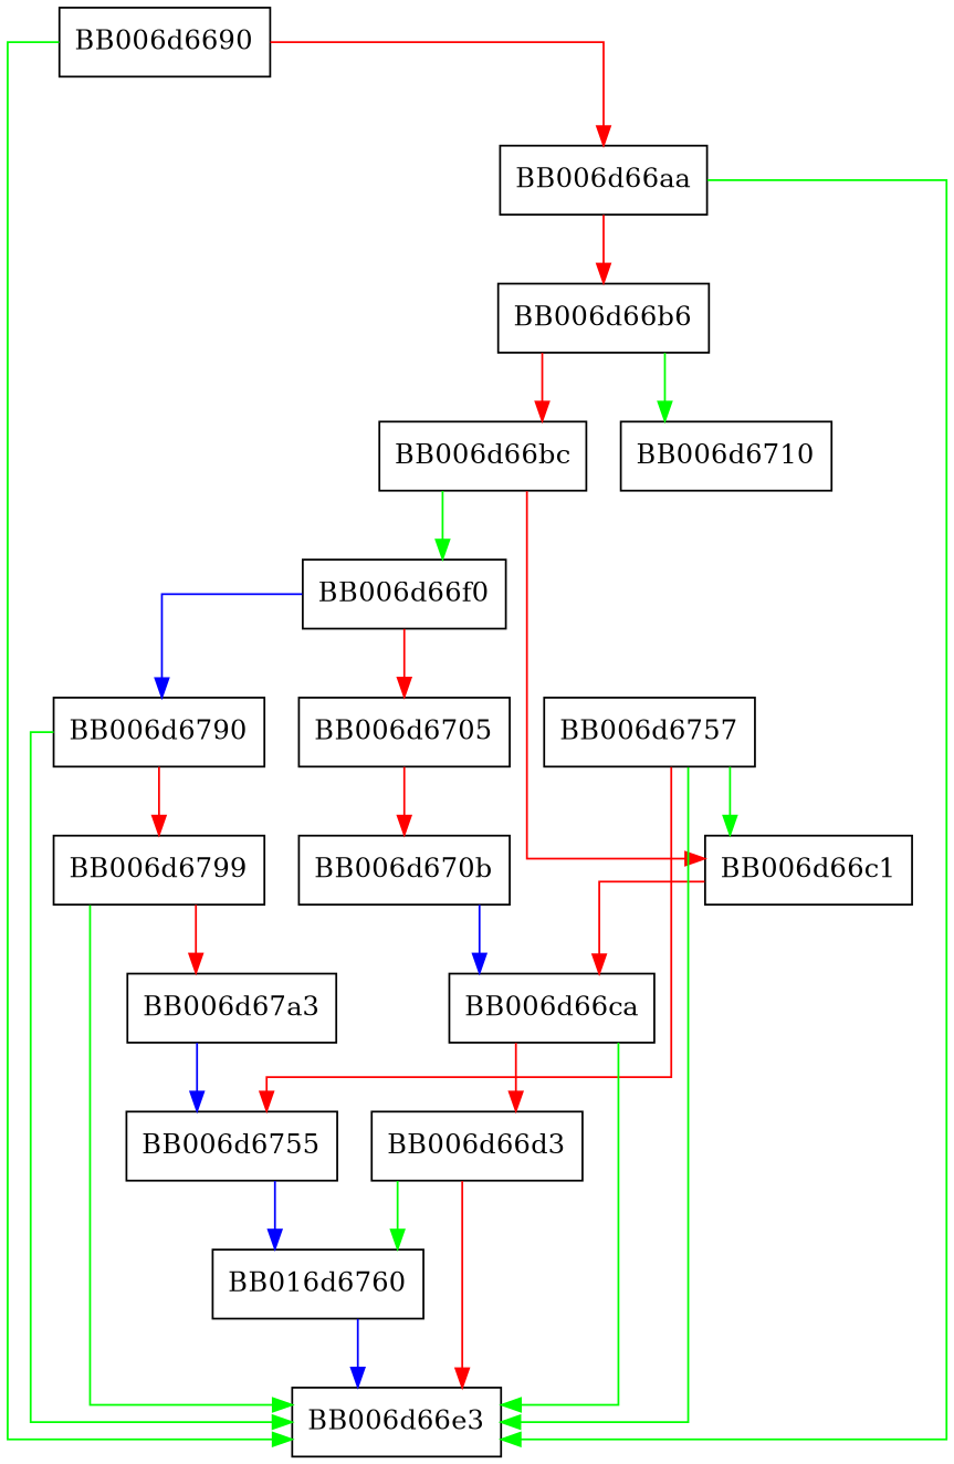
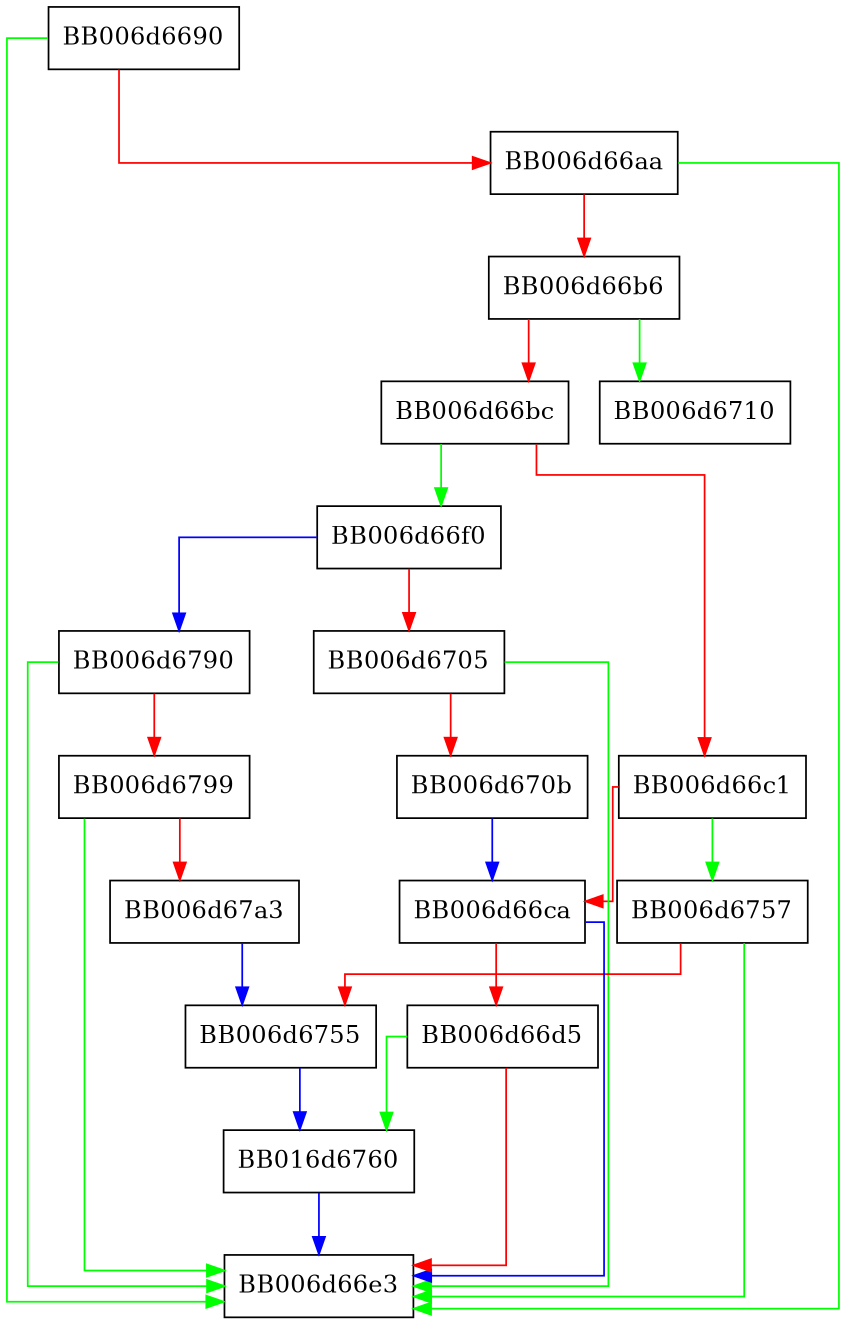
  digraph {
    splines=ortho
    node [shape=box]
    edge [color=red]
    BB006d6690
    BB006d66e3
    BB006d66aa
    BB006d66b6
    BB006d6710
    BB006d66bc
    BB006d66f0
    BB006d66c1
    BB006d6790
    BB006d6705
    n11 [label=BB006d6757]
    BB006d66ca
    BB006d6799
    BB006d670b
    BB006d6755
-   BB006d66d5 [label=BB006d66d3]
+   BB006d66d5
    n17 [label=BB016d6760]
    BB006d67a3
    BB006d6690 -> BB006d66e3 [color=green]
    BB006d6690 -> BB006d66aa
    BB006d66aa -> BB006d66e3 [color=green]
    BB006d66aa -> BB006d66b6
    BB006d66b6 -> BB006d6710 [color=green]
    BB006d66b6 -> BB006d66bc
    BB006d66bc -> BB006d66f0 [color=green]
    BB006d66bc -> BB006d66c1
    BB006d66f0 -> BB006d6790 [color=blue]
    BB006d66f0 -> BB006d6705
-   n11 -> BB006d66c1 [color=green]
+   BB006d66c1 -> n11 [color=green]
    BB006d66c1 -> BB006d66ca
    BB006d6790 -> BB006d66e3 [color=green]
    BB006d6790 -> BB006d6799
+   BB006d6705 -> BB006d66e3 [color=green]
    BB006d6705 -> BB006d670b
    n11 -> BB006d66e3 [color=green]
    n11 -> BB006d6755
-   BB006d66ca -> BB006d66e3 [color=green]
+   BB006d66ca -> BB006d66e3 [color=blue]
    BB006d66ca -> BB006d66d5
    BB006d6799 -> BB006d66e3 [color=green]
    BB006d6799 -> BB006d67a3
    BB006d670b -> BB006d66ca [color=blue]
    BB006d6755 -> n17 [color=blue]
    BB006d66d5 -> BB006d66e3
    BB006d66d5 -> n17 [color=green]
    n17 -> BB006d66e3 [color=blue]
    BB006d67a3 -> BB006d6755 [color=blue]
  }
